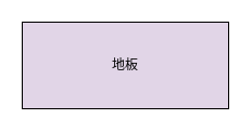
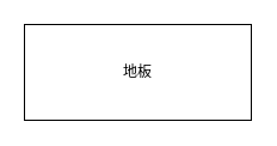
  <mxCell id="0" />
  <mxCell id="1" parent="0" />
- <mxCell id="2" value="地板" style="rounded=0;whiteSpace=wrap;html=1;fillColor=#e1d5e7;" vertex="1" parent="1"><mxGeometry x="20" y="20" width="190" height="80" as="geometry" /></mxCell>
+ <mxCell id="2" value="地板" style="rounded=0;whiteSpace=wrap;html=1;" vertex="1" parent="1"><mxGeometry x="20" y="20" width="190" height="80" as="geometry" /></mxCell>
